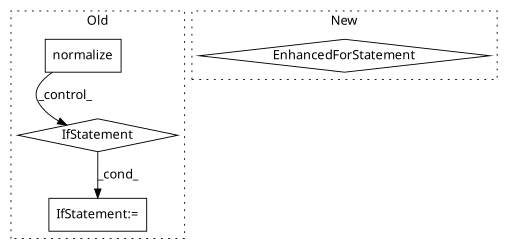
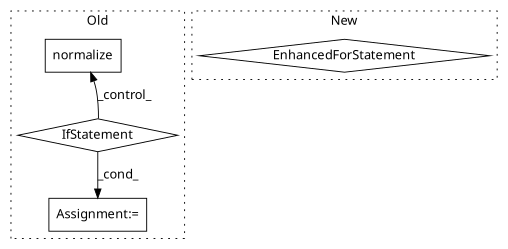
  digraph {
    fontname="Noto Sans"
    node [fontname="Noto Sans" shape=box]
    edge [fontname="Noto Sans"]
    n1 [a=32 l="10,1" label=normalize s="2896,2940"]
    n2 [a=25 l="4,2" label=IfStatement s="2735,2744" shape=diamond]
-   n3 [a=7 l=1 label="IfStatement:=" s=3225]
+   n3 [a=7 l=1 label="Assignment:=" s=3225]
    n4 [a=70 l="57,2" label=EnhancedForStatement s="4074,4180" shape=diamond]
    subgraph cluster_1 {
      label=Old
      style=dotted
      n1
      n2
      n3
    }
    subgraph cluster_2 {
      label=New
      style=dotted
      n4
    }
-   n1 -> n2 [label=_control_]
+   n2 -> n1 [label=_control_]
    n2 -> n3 [label=_cond_]
  }
